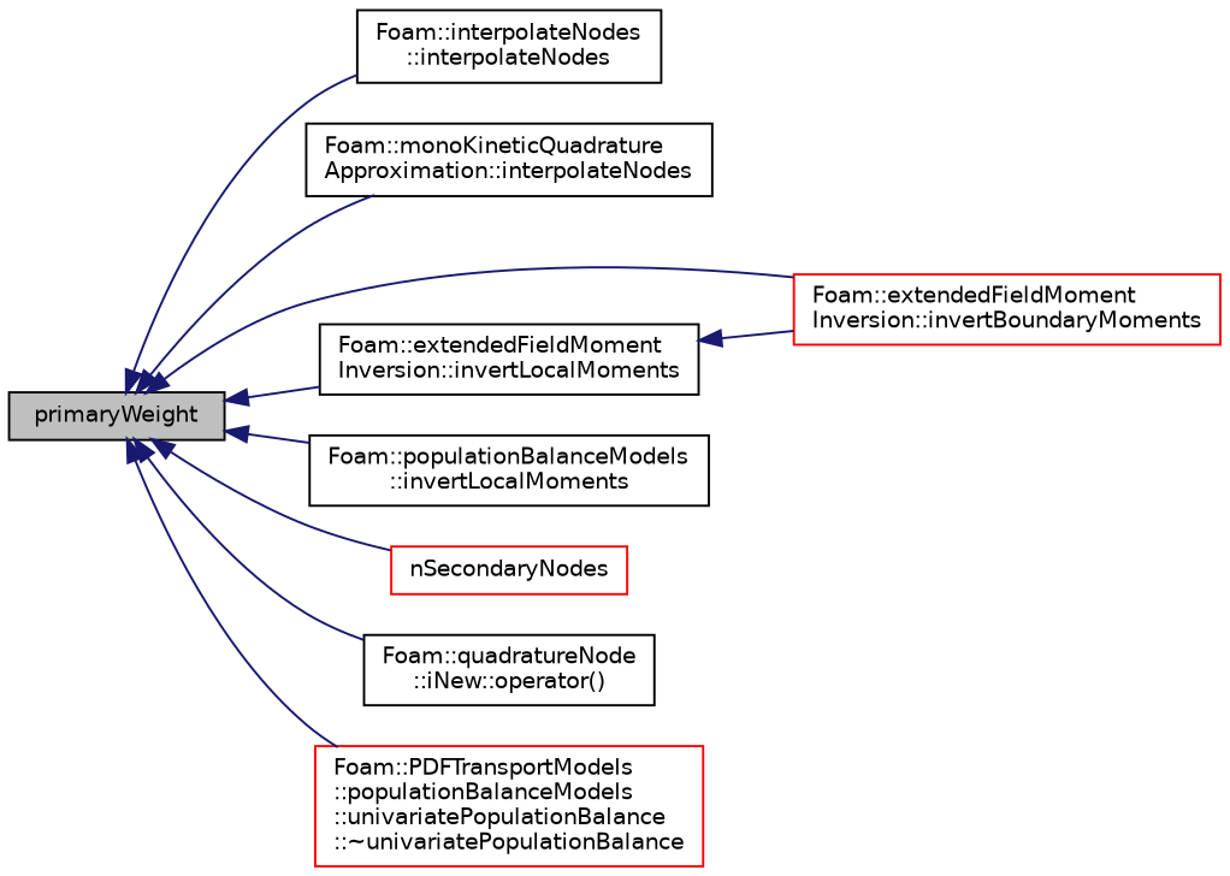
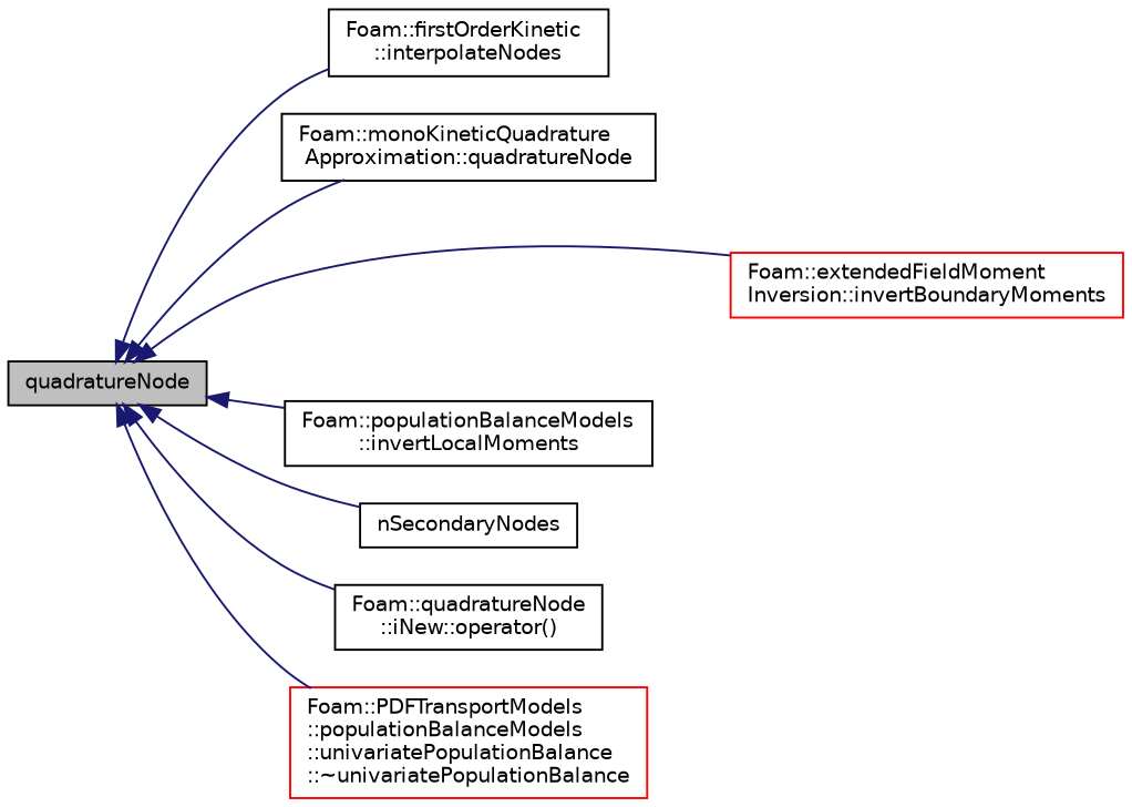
  digraph {
    rankdir=LR
    node [color=black fontname=Helvetica fontsize=10 shape=record]
    edge [color=midnightblue dir=back fontname=Helvetica fontsize=10 labelfontname=Helvetica labelfontsize=10 style=solid]
-   n1 [fillcolor=grey75 fontcolor=black height=0.2 label=primaryWeight style=filled width=0.4]
-   n2 [height=0.2 label="Foam::interpolateNodes\l::interpolateNodes" width=0.4]
-   n3 [height=0.2 label="Foam::monoKineticQuadrature\lApproximation::interpolateNodes" width=0.4]
+   n1 [fillcolor=grey75 fontcolor=black height=0.2 label=quadratureNode style=filled width=0.4]
+   n2 [height=0.2 label="Foam::firstOrderKinetic\l::interpolateNodes" width=0.4]
+   n3 [height=0.2 label="Foam::monoKineticQuadrature\lApproximation::quadratureNode" width=0.4]
    n4 [color=red height=0.2 label="Foam::extendedFieldMoment\lInversion::invertBoundaryMoments" width=0.4]
-   n5 [height=0.2 label="Foam::extendedFieldMoment\lInversion::invertLocalMoments" width=0.4]
    n6 [height=0.2 label="Foam::populationBalanceModels\l::invertLocalMoments" width=0.4]
-   n7 [color=red height=0.2 label=nSecondaryNodes width=0.4]
+   n7 [height=0.2 label=nSecondaryNodes width=0.4]
    n8 [height=0.2 label="Foam::quadratureNode\l::iNew::operator()" width=0.4]
    n9 [color=red height=0.2 label="Foam::PDFTransportModels\l::populationBalanceModels\l::univariatePopulationBalance\l::~univariatePopulationBalance" width=0.4]
    n1 -> n2
    n1 -> n3
    n1 -> n4
-   n1 -> n5
    n1 -> n6
    n1 -> n7
    n1 -> n8
    n1 -> n9
-   n5 -> n4
  }
